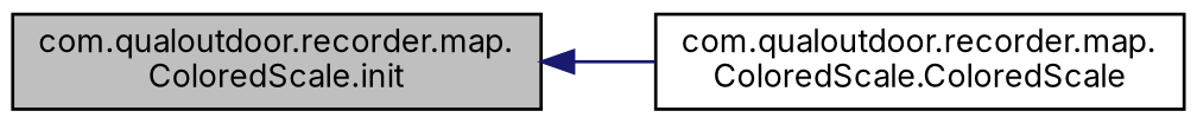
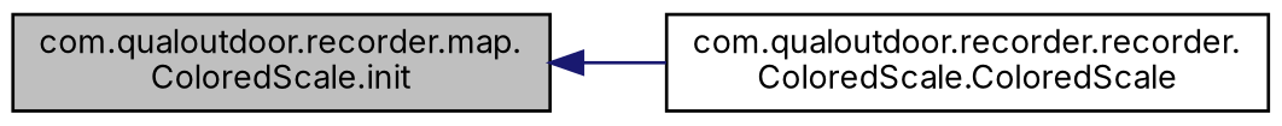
  digraph {
    rankdir=LR
    fontname=Inter
    node [color=black fontname=Inter fontsize=10 shape=record style=filled]
    n1 [fillcolor=grey75 fontcolor=black height=0.2 label="com.qualoutdoor.recorder.map.\lColoredScale.init" width=0.4]
-   n2 [fillcolor=white height=0.2 label="com.qualoutdoor.recorder.map.\lColoredScale.ColoredScale" width=0.4]
+   n2 [fillcolor=white height=0.2 label="com.qualoutdoor.recorder.recorder.\lColoredScale.ColoredScale" width=0.4]
    n1 -> n2 [color=midnightblue dir=back fontname=Inter fontsize=10 labelfontname=Helvetica labelfontsize=10 style=solid]
  }
